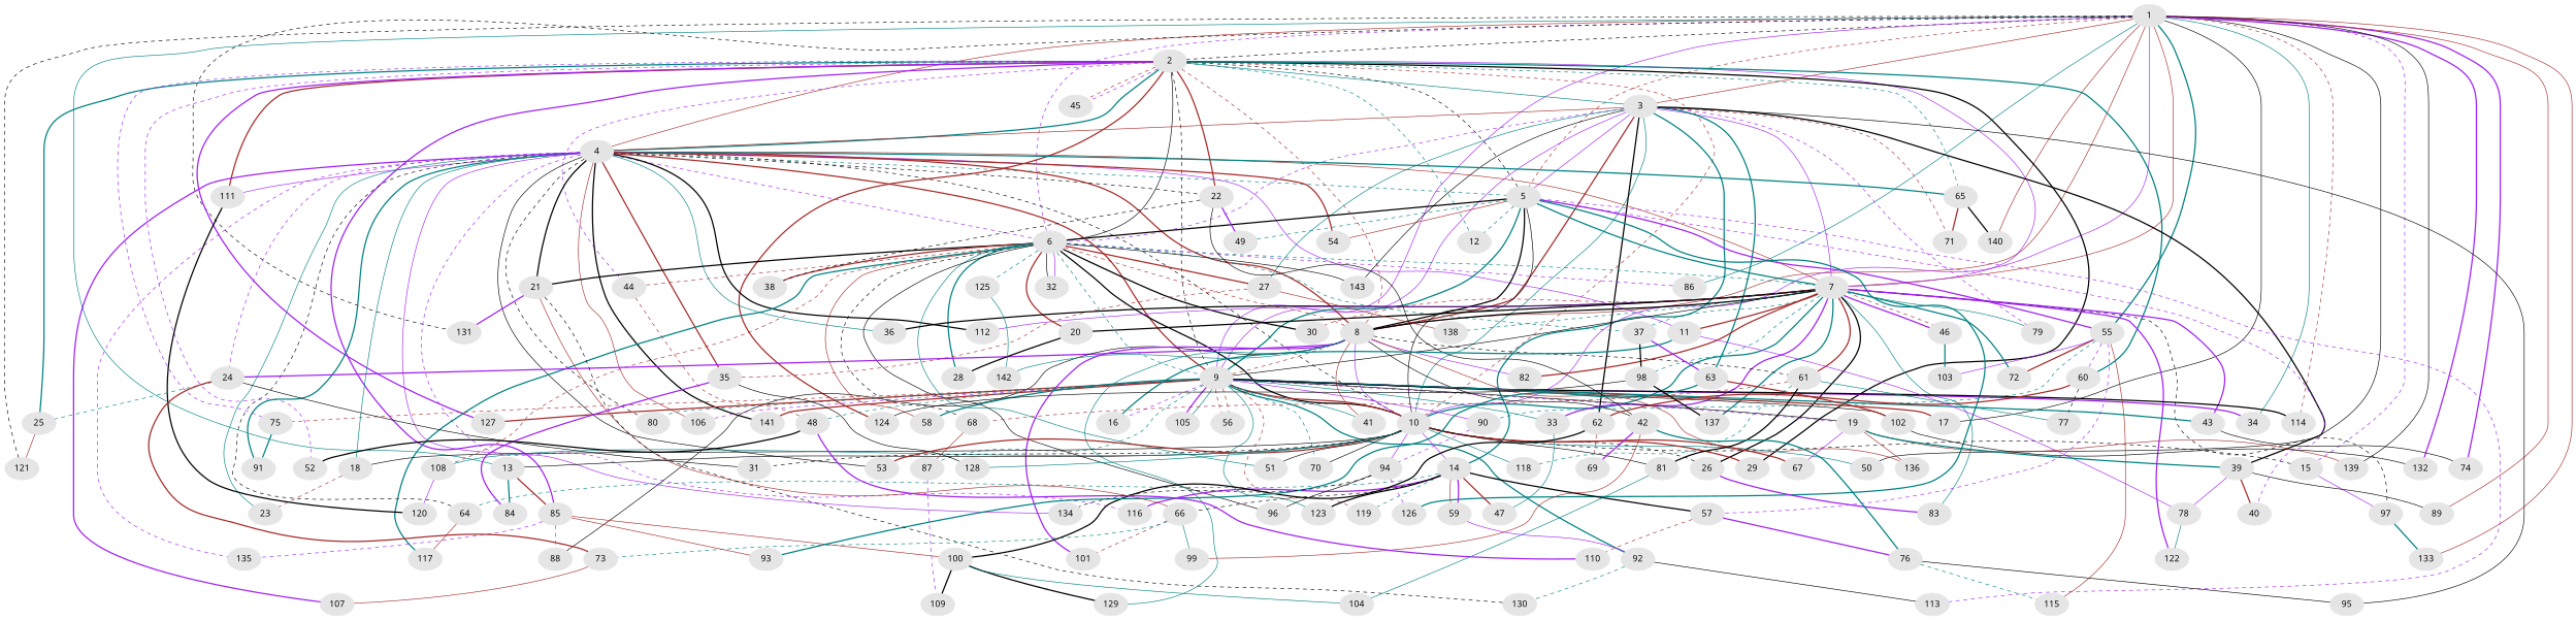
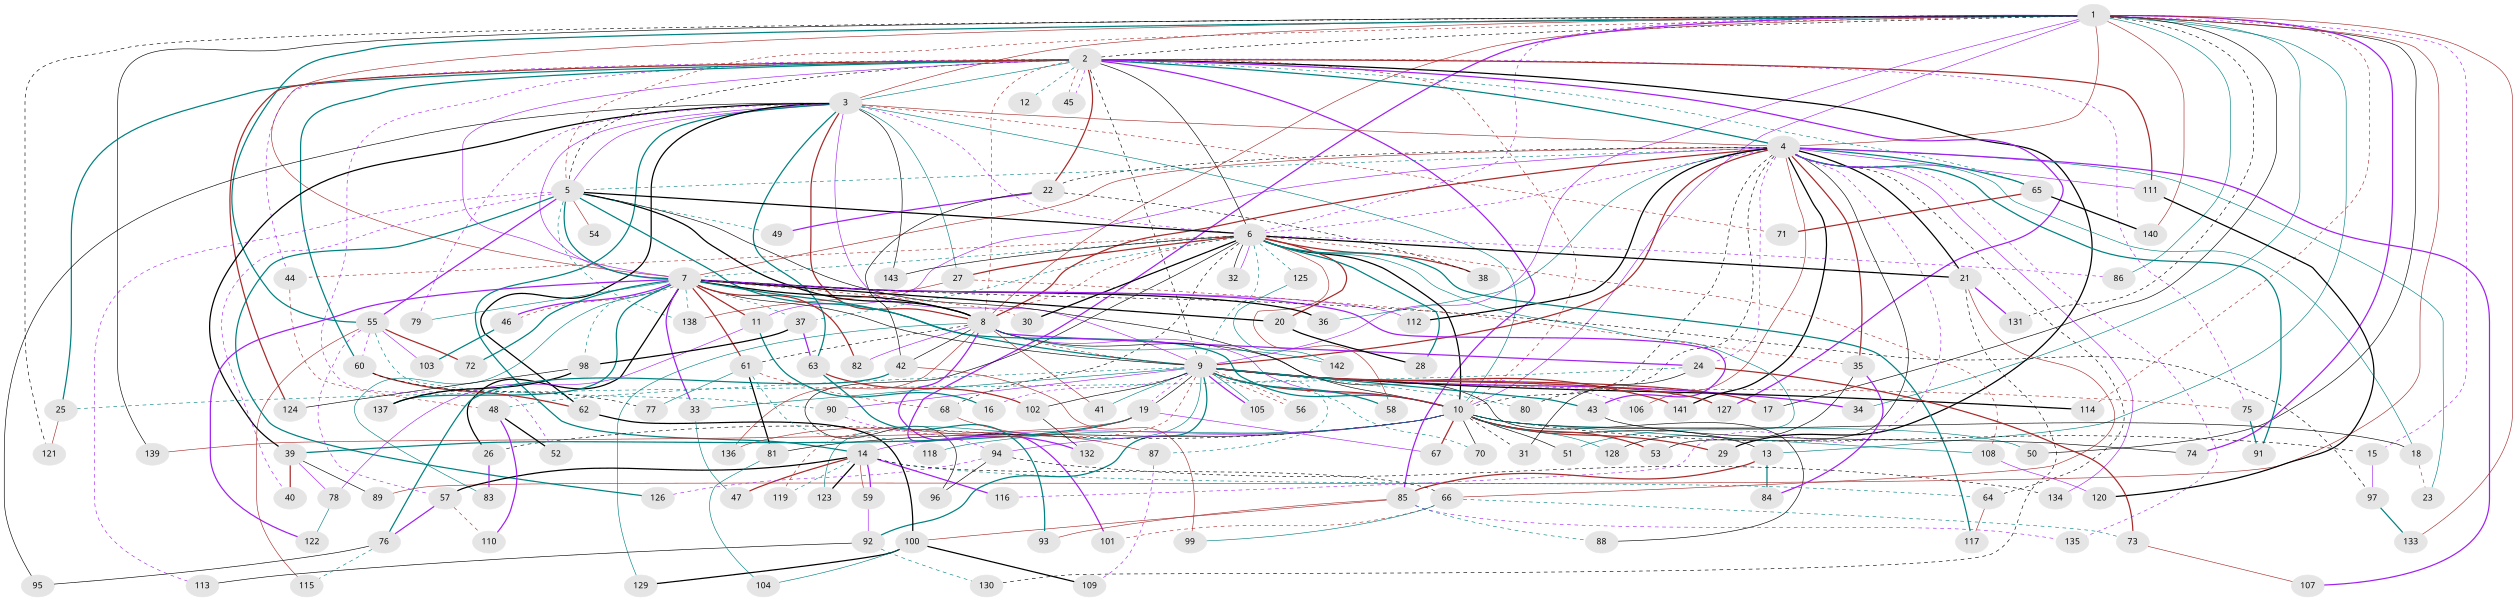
  graph {
    fontname="Noto Sans"
    node [color=gray90 fontname="Noto Sans" style=filled]
    edge [color=teal fontname="Noto Sans" style=solid]
    1
    2
    3
    4
    5
    6
    7
    8
    9
    10
    13
    15
    17
    34
    50
    55
    74
    86
    89
    114
    121
    131
    132
    133
    139
    140
    12
    22
    25
    29
    44
    45
    52
    60
    65
    75
    85
    111
    124
    127
    14
    27
    39
    62
    63
    71
    79
    95
    143
    11
    18
    21
    23
    24
    35
    36
    53
    54
    64
    80
    91
    106
    107
    112
    116
    134
    135
    141
    40
    49
    113
    126
    20
    28
    30
    32
    37
    38
    51
    58
    68
    96
    108
    117
    125
    26
    33
    43
    46
    61
    72
    82
    83
    97
    98
    122
    137
    138
    41
    42
    88
    101
    129
    136
    142
    16
    19
    48
    56
    70
    87
    90
    92
    102
    105
    119
    123
    31
    67
    81
    94
    118
    128
    84
    57
    103
    115
    77
    100
    93
    120
    47
    59
    66
    78
-   69
    130
    73
    76
    99
    110
    109
    104
    1 -- 2 [color=black style=dashed]
    1 -- 3 [color=brown]
    1 -- 4 [color=brown]
    1 -- 5 [color=brown style=dashed]
    1 -- 6 [color=purple style=dashed]
    1 -- 7 [color=brown]
    1 -- 8 [color=brown]
    1 -- 9 [color=purple]
    1 -- 10 [color=purple]
    1 -- 13
    1 -- 15 [color=purple style=dashed]
    1 -- 17 [color=black]
    1 -- 34
    1 -- 50 [color=black]
    1 -- 55 [style=bold]
    1 -- 74 [color=purple style=bold]
    1 -- 86
    1 -- 89 [color=brown]
    1 -- 114 [color=brown style=dashed]
    1 -- 121 [color=black style=dashed]
    1 -- 131 [color=black style=dashed]
    1 -- 132 [color=purple style=bold]
    1 -- 133 [color=brown]
    1 -- 139 [color=black]
    1 -- 140 [color=brown]
    2 -- 3
    2 -- 4 [style=bold]
    2 -- 5 [color=black style=dashed]
    2 -- 6 [color=black]
    2 -- 7 [color=purple]
    2 -- 8 [color=brown style=dashed]
    2 -- 9 [color=black style=dashed]
    2 -- 10 [color=brown style=dashed]
    2 -- 12 [style=dashed]
    2 -- 22 [color=brown style=bold]
    2 -- 25 [style=bold]
    2 -- 29 [color=black style=bold]
    2 -- 44 [color=purple style=dashed]
    2 -- 45 [color=brown style=dashed]
    2 -- 45 [color=purple style=dashed]
    2 -- 52 [color=purple style=dashed]
    2 -- 60 [style=bold]
    2 -- 65 [style=dashed]
    2 -- 75 [color=purple style=dashed]
    2 -- 85 [color=purple style=bold]
    2 -- 111 [color=brown style=bold]
    2 -- 124 [color=brown style=bold]
    2 -- 127 [color=purple style=bold]
    3 -- 4 [color=brown]
    3 -- 5 [color=purple]
    3 -- 6 [color=purple style=dashed]
    3 -- 7 [color=purple]
    3 -- 8 [color=brown style=bold]
    3 -- 9 [color=purple]
    3 -- 10
    3 -- 14 [style=bold]
    3 -- 27
    3 -- 39 [color=black style=bold]
    3 -- 62 [color=black style=bold]
    3 -- 63 [style=bold]
    3 -- 71 [color=brown style=dashed]
    3 -- 79 [color=purple style=dashed]
    3 -- 95 [color=black]
    3 -- 143 [color=black]
    4 -- 5 [style=dashed]
    4 -- 6 [color=purple style=dashed]
    4 -- 7 [color=brown]
    4 -- 8 [color=brown style=bold]
    4 -- 9 [color=brown style=bold]
    4 -- 10 [color=black style=dashed]
    4 -- 22 [color=black style=dashed]
    4 -- 65 [style=bold]
    4 -- 111 [color=purple]
    4 -- 11 [color=purple]
    4 -- 18
    4 -- 21 [color=black style=bold]
    4 -- 23
    4 -- 24 [color=purple style=dashed]
    4 -- 35 [color=brown style=bold]
    4 -- 36
    4 -- 53 [color=black]
-   4 -- 54 [color=brown style=bold]
    4 -- 64 [color=black style=dashed]
    4 -- 80 [color=black style=dashed]
    4 -- 91 [style=bold]
    4 -- 106 [color=brown]
    4 -- 107 [color=purple style=bold]
    4 -- 112 [color=black style=bold]
    4 -- 116 [color=purple style=dashed]
    4 -- 134 [color=purple]
    4 -- 135 [color=purple style=dashed]
    4 -- 141 [color=black style=bold]
    5 -- 6 [color=black style=bold]
    5 -- 7 [style=bold]
    5 -- 8 [color=black style=bold]
    5 -- 9 [style=bold]
    5 -- 10 [color=black]
    5 -- 55 [color=purple style=bold]
-   5 -- 12 [style=dashed]
+   5 -- 138 [style=dashed]
    5 -- 54 [color=brown]
    5 -- 40 [color=purple style=dashed]
    5 -- 49 [style=dashed]
    5 -- 113 [color=purple style=dashed]
    5 -- 126 [style=bold]
    6 -- 7 [style=dashed]
    6 -- 8 [color=brown style=dashed]
    6 -- 9 [style=dashed]
    6 -- 10 [color=black style=bold]
    6 -- 86 [color=purple style=dashed]
    6 -- 44 [color=brown style=dashed]
    6 -- 27 [color=brown style=bold]
    6 -- 143 [color=black]
    6 -- 21 [color=black style=bold]
    6 -- 20 [color=brown style=bold]
    6 -- 28 [style=bold]
    6 -- 30 [color=black style=bold]
    6 -- 32 [color=black]
    6 -- 32 [color=purple]
    6 -- 37 [style=dashed]
    6 -- 38 [color=brown style=bold]
    6 -- 51
    6 -- 58 [color=brown]
    6 -- 68 [color=black style=dashed]
    6 -- 96 [color=black]
    6 -- 108 [color=brown style=dashed]
    6 -- 117 [style=bold]
    6 -- 125 [style=dashed]
    7 -- 8 [color=black style=bold]
    7 -- 9 [color=black]
    7 -- 10 [style=bold]
    7 -- 79
    7 -- 11 [color=brown style=bold]
    7 -- 36 [color=black style=bold]
    7 -- 112 [color=purple]
    7 -- 20 [color=black style=bold]
    7 -- 30 [color=brown style=dashed]
    7 -- 37 [style=dashed]
    7 -- 26 [color=black style=bold]
    7 -- 33 [color=purple style=bold]
    7 -- 43 [color=purple style=bold]
    7 -- 46 [color=purple style=bold]
    7 -- 46 [color=brown style=dashed]
    7 -- 61 [color=brown style=bold]
    7 -- 72 [style=bold]
    7 -- 82 [color=brown style=bold]
    7 -- 83
    7 -- 97 [color=black style=dashed]
    7 -- 98 [style=dashed]
    7 -- 122 [color=purple style=bold]
    7 -- 137 [style=bold]
    7 -- 138 [style=dashed]
    8 -- 9 [color=brown style=dashed]
    8 -- 10 [color=purple]
    8 -- 24 [color=purple style=bold]
    8 -- 61 [color=black style=dashed]
    8 -- 82 [color=purple]
    8 -- 41 [color=brown]
    8 -- 42 [color=black]
    8 -- 88 [color=black]
    8 -- 101 [color=purple style=bold]
    8 -- 129
    8 -- 136 [color=brown]
    8 -- 142
    9 -- 10 [color=brown style=bold]
    9 -- 17 [color=brown style=bold]
    9 -- 34 [color=purple style=bold]
    9 -- 114 [color=black style=bold]
    9 -- 75 [color=brown style=dashed]
    9 -- 127 [color=brown style=bold]
    9 -- 80 [style=dashed]
    9 -- 106 [color=purple style=dashed]
    9 -- 141 [color=brown style=bold]
    9 -- 58 [style=bold]
    9 -- 33
    9 -- 43 [style=bold]
    9 -- 41
    9 -- 16 [color=purple style=dashed]
    9 -- 19 [color=purple style=dashed]
    9 -- 19 [color=black]
    9 -- 48 [style=dashed]
    9 -- 56 [color=brown style=dashed]
    9 -- 56 [color=brown style=dashed]
    9 -- 70 [style=dashed]
    9 -- 87 [style=dashed]
    9 -- 90 [color=purple]
    9 -- 92 [style=bold]
    9 -- 102 [color=black]
    9 -- 105 [color=purple style=bold]
    9 -- 105
    9 -- 119 [color=brown style=dashed]
    9 -- 123
    10 -- 13 [color=black]
    10 -- 15 [color=black style=dashed]
    10 -- 50
    10 -- 29 [color=brown style=bold]
    10 -- 14 [color=purple]
    10 -- 18 [color=black]
    10 -- 53 [color=brown style=bold]
    10 -- 51 [color=black]
    10 -- 108
    10 -- 26 [color=black style=dashed]
    10 -- 70 [color=black]
    10 -- 31 [color=black style=dashed]
    10 -- 67 [color=brown style=bold]
    10 -- 81 [color=black]
    10 -- 94 [color=purple]
    10 -- 118
    10 -- 128
    13 -- 85 [color=brown style=bold]
    13 -- 84 [style=bold]
    15 -- 97 [color=purple]
    55 -- 60 [color=purple style=dashed]
    55 -- 72 [color=brown style=bold]
    55 -- 90 [style=dashed]
    55 -- 57 [color=purple style=dashed]
    55 -- 103 [color=purple]
    55 -- 115 [color=brown]
    22 -- 49 [color=purple style=bold]
    22 -- 38 [color=black style=dashed]
    22 -- 42 [color=black]
    25 -- 121 [color=brown]
    44 -- 48 [color=brown style=dashed]
    60 -- 62 [color=brown style=bold]
    60 -- 77 [color=black style=dashed]
    65 -- 140 [color=black style=bold]
    65 -- 71 [color=brown style=bold]
    75 -- 91 [style=bold]
    85 -- 135 [color=purple style=dashed]
    85 -- 88 [style=dashed]
    85 -- 100 [color=brown]
    85 -- 93 [color=brown]
    111 -- 120 [color=black style=bold]
    14 -- 64 [style=dashed]
    14 -- 116 [color=purple style=bold]
    14 -- 119 [style=dashed]
    14 -- 123 [color=black style=bold]
    14 -- 57 [color=black style=bold]
    14 -- 47 [color=brown style=bold]
    14 -- 59 [color=brown]
    14 -- 59 [color=purple style=bold]
    14 -- 66 [color=black style=dashed]
    27 -- 35 [color=brown style=dashed]
    27 -- 138 [color=brown]
    39 -- 89 [color=black]
    39 -- 40 [color=brown style=bold]
    39 -- 78 [color=purple]
    62 -- 100 [color=black style=bold]
-   62 -- 69 [color=brown style=dashed]
    63 -- 102 [color=brown style=bold]
    63 -- 93 [style=bold]
    11 -- 16 [style=bold]
    11 -- 78 [color=purple]
    18 -- 23 [color=brown style=dashed]
    21 -- 131 [color=purple style=bold]
    21 -- 66 [color=brown]
    21 -- 130 [color=black style=dashed]
    24 -- 25 [style=dashed]
    24 -- 31 [color=black]
    24 -- 73 [color=brown style=bold]
    35 -- 128 [color=black]
    35 -- 84 [color=purple style=bold]
    64 -- 117 [color=brown]
    20 -- 28 [color=black style=bold]
    37 -- 63 [color=purple style=bold]
    37 -- 98 [color=black style=bold]
    68 -- 87 [color=brown]
    108 -- 120 [color=purple]
    125 -- 142
    26 -- 83 [color=purple style=bold]
    33 -- 47
    43 -- 74 [color=black]
    46 -- 103 [style=bold]
    61 -- 68 [color=brown style=dashed]
    61 -- 81 [color=black style=bold]
    61 -- 118 [style=dashed]
    61 -- 77
    97 -- 133 [style=bold]
    98 -- 124 [color=black]
    98 -- 137 [color=black style=bold]
-   42 -- 69 [color=purple style=bold]
    42 -- 76 [style=bold]
    42 -- 99 [color=brown]
    19 -- 139 [color=brown]
    19 -- 39 [style=bold]
    19 -- 136 [color=brown]
    19 -- 67 [color=purple]
    48 -- 52 [color=black style=bold]
    48 -- 110 [color=purple style=bold]
    87 -- 109 [color=purple style=dashed]
    90 -- 94 [color=purple style=dashed]
    92 -- 113 [color=black]
    92 -- 130 [style=dashed]
    102 -- 132 [color=black]
    81 -- 104
    94 -- 134 [color=black style=dashed]
    94 -- 126 [color=purple style=dashed]
    94 -- 96 [color=black]
    57 -- 76 [color=purple style=bold]
    57 -- 110 [color=brown style=dashed]
    100 -- 129 [color=black style=bold]
    100 -- 109 [color=black style=bold]
    100 -- 104
    59 -- 92 [color=purple]
    66 -- 101 [color=brown style=dashed]
    66 -- 73 [style=dashed]
    66 -- 99
    78 -- 122
    73 -- 107 [color=brown]
    76 -- 95 [color=black]
    76 -- 115 [style=dashed]
  }
